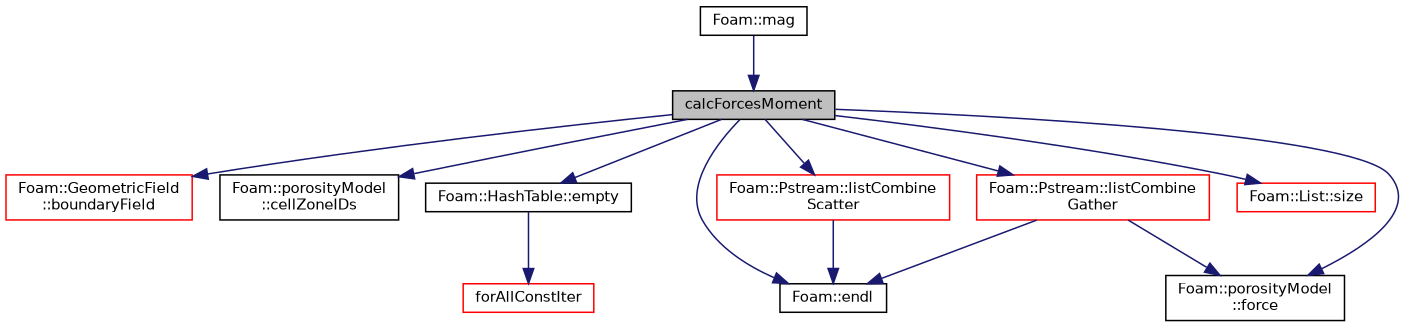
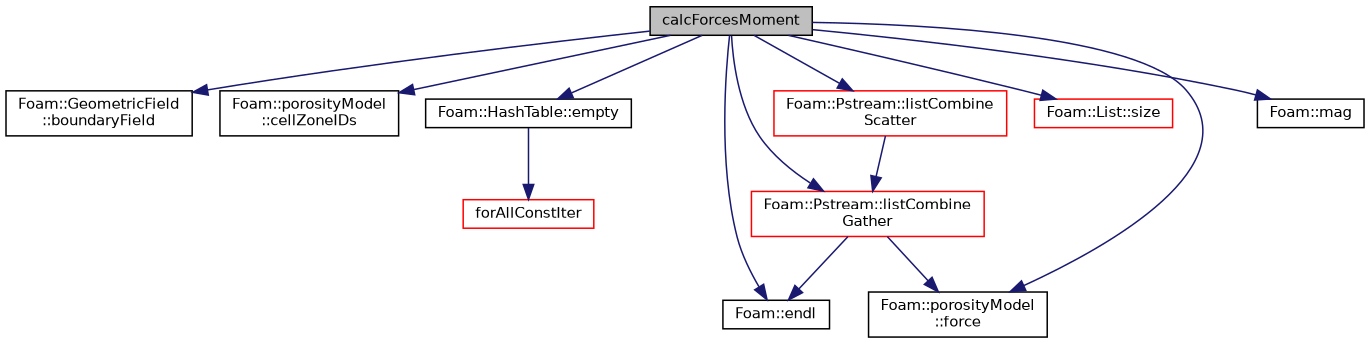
  digraph {
    rankdir=TB
    node [color=black fontname=Helvetica fontsize=10 shape=record]
    edge [color=midnightblue fontname=Helvetica fontsize=10 labelfontname=Helvetica labelfontsize=10 style=solid]
    n1 [fillcolor=grey75 fontcolor=black height=0.2 label=calcForcesMoment style=filled width=0.4]
-   n2 [color=red height=0.2 label="Foam::GeometricField\l::boundaryField" width=0.4]
+   n2 [height=0.2 label="Foam::GeometricField\l::boundaryField" width=0.4]
    n3 [height=0.2 label="Foam::porosityModel\l::cellZoneIDs" width=0.4]
    n4 [height=0.2 label="Foam::HashTable::empty" width=0.4]
    n5 [height=0.2 label="Foam::endl" width=0.4]
    n6 [height=0.2 label="Foam::porosityModel\l::force" width=0.4]
    n7 [color=red height=0.2 label="Foam::Pstream::listCombine\lGather" width=0.4]
    n8 [color=red height=0.2 label="Foam::List::size" width=0.4]
    n9 [color=red height=0.2 label="Foam::Pstream::listCombine\lScatter" width=0.4]
    n10 [height=0.2 label="Foam::mag" width=0.4]
    n11 [color=red height=0.2 label=forAllConstIter width=0.4]
    n1 -> n2
    n1 -> n3
    n1 -> n4
    n1 -> n5
    n1 -> n6
    n1 -> n7
    n1 -> n8
    n1 -> n9
-   n10 -> n1
+   n1 -> n10
    n4 -> n11
    n7 -> n5
    n7 -> n6
-   n9 -> n5
+   n9 -> n7
  }
